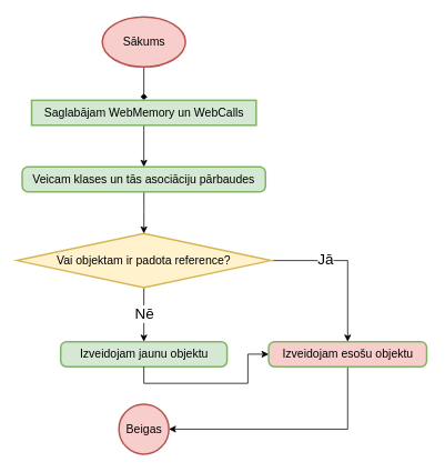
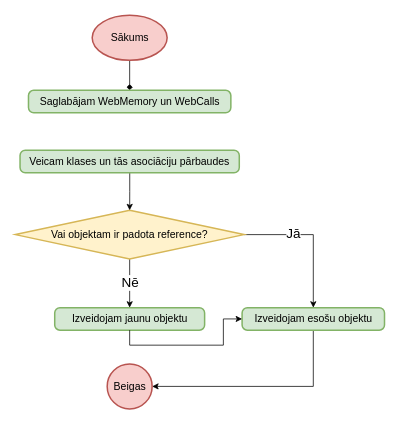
  <mxCell id="0" />
  <mxCell id="1" parent="0" />
  <mxCell id="2" style="edgeStyle=orthogonalEdgeStyle;rounded=0;orthogonalLoop=1;jettySize=auto;html=1;entryX=0.5;entryY=0;entryDx=0;entryDy=0;endArrow=diamond;" parent="1" source="3" target="5" edge="1"><mxGeometry relative="1" as="geometry" /></mxCell>
  <mxCell id="3" value="Sākums" style="strokeWidth=2;html=1;shape=mxgraph.flowchart.start_1;whiteSpace=wrap;fontSize=14;fillColor=#f8cecc;strokeColor=#b85450;" parent="1" vertex="1"><mxGeometry x="122.5" y="20" width="100" height="60" as="geometry" /></mxCell>
- <mxCell id="4" style="edgeStyle=orthogonalEdgeStyle;rounded=0;orthogonalLoop=1;jettySize=auto;html=1;entryX=0.5;entryY=0;entryDx=0;entryDy=0;" parent="1" source="5" target="17" edge="1"><mxGeometry relative="1" as="geometry" /></mxCell>
- <mxCell id="5" value="Saglabājam WebMemory un WebCalls" style="whiteSpace=wrap;html=1;absoluteArcSize=1;arcSize=14;strokeWidth=2;fontSize=14;fillColor=#d5e8d4;strokeColor=#82b366;rounded=0;" parent="1" vertex="1"><mxGeometry x="37.5" y="120" width="270" height="30" as="geometry" /></mxCell>
+ <mxCell id="5" value="Saglabājam WebMemory un WebCalls" style="rounded=1;whiteSpace=wrap;html=1;absoluteArcSize=1;arcSize=14;strokeWidth=2;fontSize=14;fillColor=#d5e8d4;strokeColor=#82b366;" parent="1" vertex="1"><mxGeometry x="37.5" y="120" width="270" height="30" as="geometry" /></mxCell>
  <mxCell id="6" style="edgeStyle=orthogonalEdgeStyle;rounded=0;orthogonalLoop=1;jettySize=auto;html=1;exitX=1;exitY=0.5;exitDx=0;exitDy=0;exitPerimeter=0;entryX=0.5;entryY=0;entryDx=0;entryDy=0;" parent="1" source="9" target="11" edge="1"><mxGeometry relative="1" as="geometry" /></mxCell>
  <mxCell id="7" style="edgeStyle=orthogonalEdgeStyle;rounded=0;orthogonalLoop=1;jettySize=auto;html=1;entryX=0.5;entryY=0;entryDx=0;entryDy=0;" parent="1" source="9" target="12" edge="1"><mxGeometry relative="1" as="geometry" /></mxCell>
  <mxCell id="8" value="&lt;font style=&quot;font-size: 18px&quot;&gt;Nē&lt;/font&gt;" style="edgeLabel;html=1;align=center;verticalAlign=middle;resizable=0;points=[];" parent="7" vertex="1" connectable="0"><mxGeometry x="-0.307" y="-2" relative="1" as="geometry"><mxPoint x="2" y="8" as="offset" /></mxGeometry></mxCell>
  <mxCell id="9" value="Vai objektam ir padota reference?" style="strokeWidth=2;html=1;shape=mxgraph.flowchart.decision;whiteSpace=wrap;fontSize=14;fillColor=#fff2cc;strokeColor=#d6b656;" parent="1" vertex="1"><mxGeometry x="20" y="280" width="305" height="65" as="geometry" /></mxCell>
  <mxCell id="10" style="edgeStyle=orthogonalEdgeStyle;rounded=0;orthogonalLoop=1;jettySize=auto;html=1;entryX=1;entryY=0.5;entryDx=0;entryDy=0;exitX=0.5;exitY=1;exitDx=0;exitDy=0;entryPerimeter=0;" parent="1" source="11" target="14" edge="1"><mxGeometry relative="1" as="geometry"><mxPoint x="287.5" y="425" as="targetPoint" /></mxGeometry></mxCell>
- <mxCell id="11" value="Izveidojam esošu objektu" style="rounded=1;whiteSpace=wrap;html=1;absoluteArcSize=1;arcSize=14;strokeWidth=2;fontSize=14;fillColor=#f8cecc;strokeColor=#82b366;" parent="1" vertex="1"><mxGeometry x="322.5" y="410" width="190" height="30" as="geometry" /></mxCell>
+ <mxCell id="11" value="Izveidojam esošu objektu" style="rounded=1;whiteSpace=wrap;html=1;absoluteArcSize=1;arcSize=14;strokeWidth=2;fontSize=14;fillColor=#d5e8d4;strokeColor=#82b366;" parent="1" vertex="1"><mxGeometry x="322.5" y="410" width="190" height="30" as="geometry" /></mxCell>
  <mxCell id="12" value="Izveidojam jaunu objektu" style="rounded=1;whiteSpace=wrap;html=1;absoluteArcSize=1;arcSize=14;strokeWidth=2;fontSize=14;fillColor=#d5e8d4;strokeColor=#82b366;" parent="1" vertex="1"><mxGeometry x="72.5" y="410" width="200" height="30" as="geometry" /></mxCell>
  <mxCell id="13" style="edgeStyle=orthogonalEdgeStyle;rounded=0;orthogonalLoop=1;jettySize=auto;html=1;exitX=0.5;exitY=1;exitDx=0;exitDy=0;" parent="1" source="12" target="11" edge="1"><mxGeometry relative="1" as="geometry"><mxPoint x="172.5" y="440" as="sourcePoint" /></mxGeometry></mxCell>
  <mxCell id="14" value="Beigas" style="strokeWidth=2;html=1;shape=mxgraph.flowchart.start_2;whiteSpace=wrap;fontSize=14;fillColor=#f8cecc;strokeColor=#b85450;" parent="1" vertex="1"><mxGeometry x="142.5" y="485" width="60" height="60" as="geometry" /></mxCell>
  <mxCell id="15" value="&lt;font style=&quot;font-size: 18px&quot;&gt;Jā&lt;/font&gt;" style="edgeLabel;html=1;align=center;verticalAlign=middle;resizable=0;points=[];" parent="1" vertex="1" connectable="0"><mxGeometry x="390" y="310" as="geometry" /></mxCell>
  <mxCell id="16" style="edgeStyle=orthogonalEdgeStyle;rounded=0;orthogonalLoop=1;jettySize=auto;html=1;entryX=0.5;entryY=0;entryDx=0;entryDy=0;entryPerimeter=0;" edge="1" parent="1" source="17" target="9"><mxGeometry relative="1" as="geometry" /></mxCell>
  <mxCell id="17" value="Veicam klases un tās asociāciju pārbaudes" style="rounded=1;whiteSpace=wrap;html=1;absoluteArcSize=1;arcSize=14;strokeWidth=2;fontSize=14;fillColor=#d5e8d4;strokeColor=#82b366;" vertex="1" parent="1"><mxGeometry x="26.25" y="200" width="292.5" height="30" as="geometry" /></mxCell>
